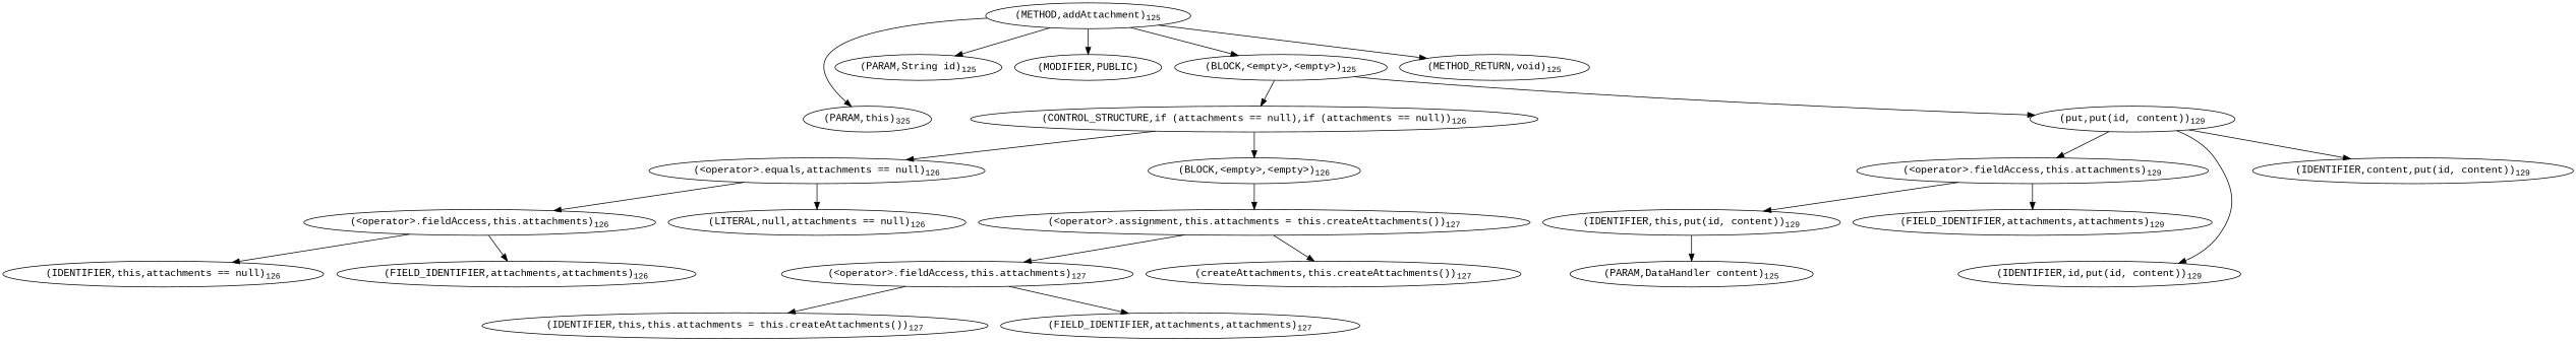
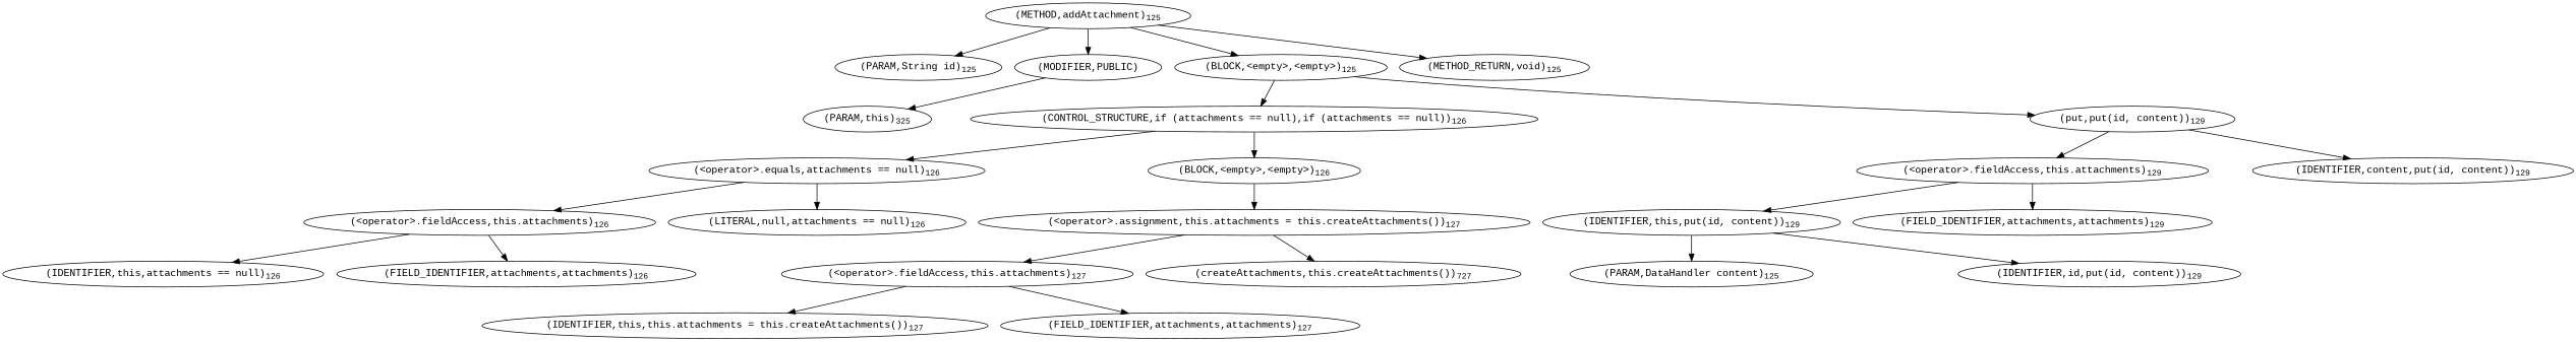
  digraph {
    fontname="Liberation Mono"
    node [fontname="Liberation Mono"]
    edge [fontname="Liberation Mono"]
    n1 [label=<(METHOD,addAttachment)<SUB>125</SUB>>]
    n2 [label=<(PARAM,this)<SUB>325</SUB>>]
    n3 [label=<(PARAM,String id)<SUB>125</SUB>>]
    n4 [label=<(BLOCK,&lt;empty&gt;,&lt;empty&gt;)<SUB>125</SUB>>]
    n5 [label=<(MODIFIER,PUBLIC)>]
    n6 [label=<(METHOD_RETURN,void)<SUB>125</SUB>>]
    n7 [label=<(PARAM,DataHandler content)<SUB>125</SUB>>]
    n8 [label=<(CONTROL_STRUCTURE,if (attachments == null),if (attachments == null))<SUB>126</SUB>>]
    n9 [label=<(put,put(id, content))<SUB>129</SUB>>]
    n10 [label=<(&lt;operator&gt;.equals,attachments == null)<SUB>126</SUB>>]
    n11 [label=<(BLOCK,&lt;empty&gt;,&lt;empty&gt;)<SUB>126</SUB>>]
    n12 [label=<(&lt;operator&gt;.fieldAccess,this.attachments)<SUB>129</SUB>>]
    n13 [label=<(IDENTIFIER,id,put(id, content))<SUB>129</SUB>>]
    n14 [label=<(IDENTIFIER,content,put(id, content))<SUB>129</SUB>>]
    n15 [label=<(&lt;operator&gt;.fieldAccess,this.attachments)<SUB>126</SUB>>]
    n16 [label=<(LITERAL,null,attachments == null)<SUB>126</SUB>>]
    n17 [label=<(&lt;operator&gt;.assignment,this.attachments = this.createAttachments())<SUB>127</SUB>>]
    n18 [label=<(IDENTIFIER,this,attachments == null)<SUB>126</SUB>>]
    n19 [label=<(FIELD_IDENTIFIER,attachments,attachments)<SUB>126</SUB>>]
    n20 [label=<(&lt;operator&gt;.fieldAccess,this.attachments)<SUB>127</SUB>>]
-   n21 [label=<(createAttachments,this.createAttachments())<SUB>127</SUB>>]
+   n21 [label=<(createAttachments,this.createAttachments())<SUB>727</SUB>>]
    n22 [label=<(IDENTIFIER,this,this.attachments = this.createAttachments())<SUB>127</SUB>>]
    n23 [label=<(FIELD_IDENTIFIER,attachments,attachments)<SUB>127</SUB>>]
    n24 [label=<(IDENTIFIER,this,put(id, content))<SUB>129</SUB>>]
    n25 [label=<(FIELD_IDENTIFIER,attachments,attachments)<SUB>129</SUB>>]
-   n1 -> n2
+   n5 -> n2
    n1 -> n3
    n1 -> n4
    n1 -> n5
    n1 -> n6
    n4 -> n8
    n4 -> n9
    n8 -> n10
    n8 -> n11
    n9 -> n12
-   n9 -> n13
+   n24 -> n13
    n9 -> n14
    n10 -> n15
    n10 -> n16
    n11 -> n17
    n12 -> n24
    n12 -> n25
    n15 -> n18
    n15 -> n19
    n17 -> n20
    n17 -> n21
    n20 -> n22
    n20 -> n23
    n24 -> n7
  }
